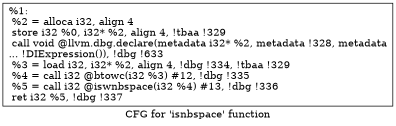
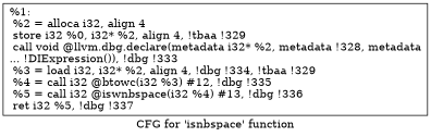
  digraph {
    label="CFG for 'isnbspace' function"
    rankdir=LR
-   n1 [label="{%1:\l  %2 = alloca i32, align 4\l  store i32 %0, i32* %2, align 4, !tbaa !329\l  call void @llvm.dbg.declare(metadata i32* %2, metadata !328, metadata\l... !DIExpression()), !dbg !633\l  %3 = load i32, i32* %2, align 4, !dbg !334, !tbaa !329\l  %4 = call i32 @btowc(i32 %3) #12, !dbg !335\l  %5 = call i32 @iswnbspace(i32 %4) #13, !dbg !336\l  ret i32 %5, !dbg !337\l}" shape=record]
+   n1 [label="{%1:\l  %2 = alloca i32, align 4\l  store i32 %0, i32* %2, align 4, !tbaa !329\l  call void @llvm.dbg.declare(metadata i32* %2, metadata !328, metadata\l... !DIExpression()), !dbg !333\l  %3 = load i32, i32* %2, align 4, !dbg !334, !tbaa !329\l  %4 = call i32 @btowc(i32 %3) #12, !dbg !335\l  %5 = call i32 @iswnbspace(i32 %4) #13, !dbg !336\l  ret i32 %5, !dbg !337\l}" shape=record]
  }
